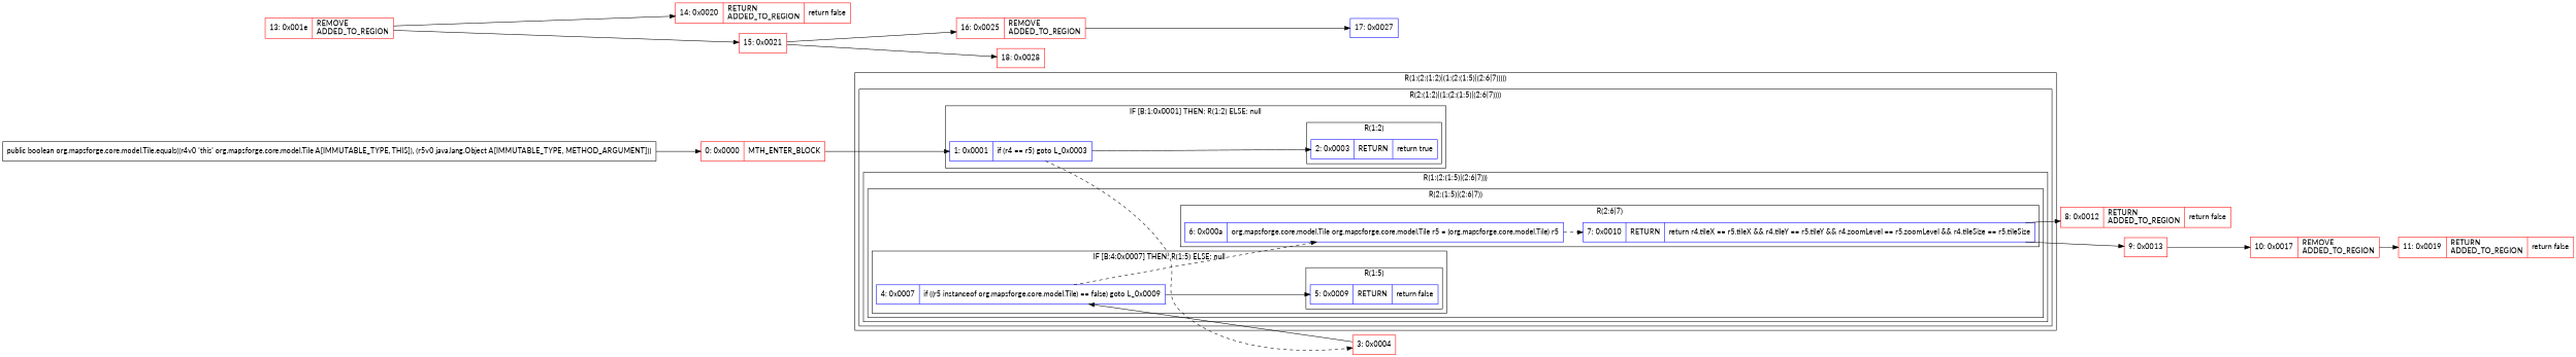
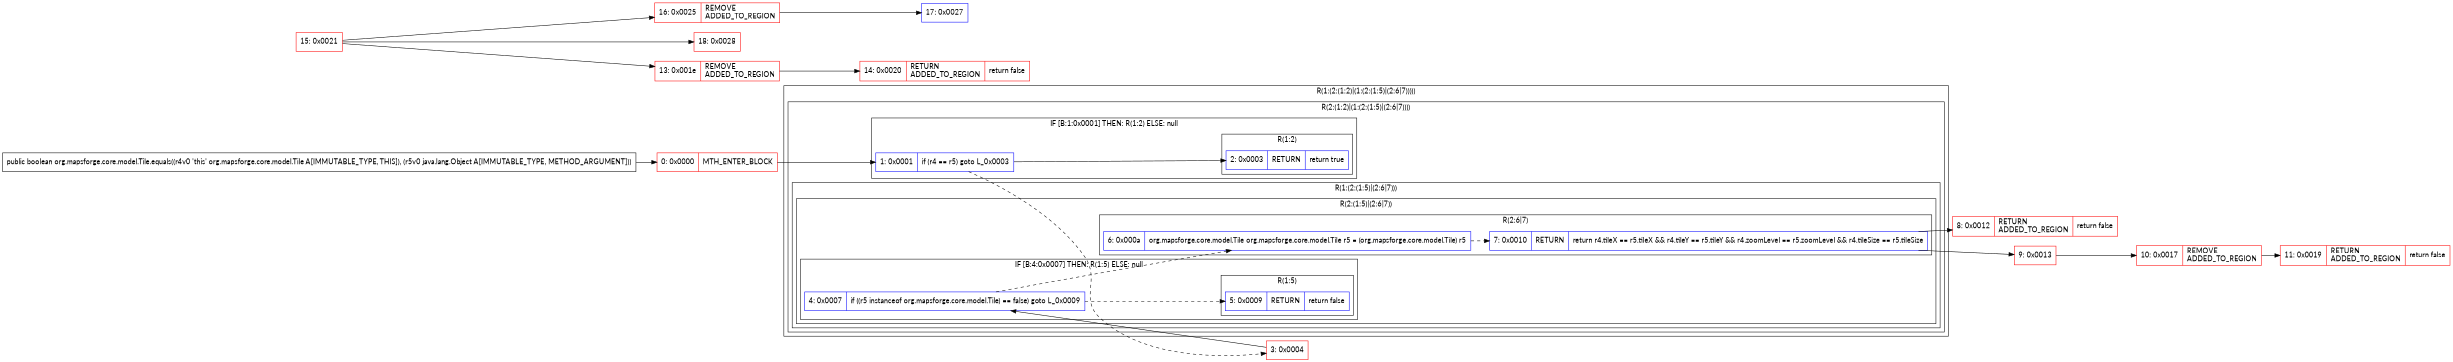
  digraph {
    fontname=Lato
    rankdir=LR
    node [color=red fontname=Lato shape=record]
    edge [fontname=Lato]
    n1 [color=blue label="{2\:\ 0x0003|RETURN\l|return true\l}"]
    n2 [color=blue label="{1\:\ 0x0001|if (r4 == r5) goto L_0x0003\l}"]
    n3 [color=blue label="{5\:\ 0x0009|RETURN\l|return false\l}"]
    n4 [color=blue label="{4\:\ 0x0007|if ((r5 instanceof org.mapsforge.core.model.Tile) == false) goto L_0x0009\l}"]
    n5 [color=blue label="{6\:\ 0x000a|org.mapsforge.core.model.Tile org.mapsforge.core.model.Tile r5 = (org.mapsforge.core.model.Tile) r5\l}"]
    n6 [color=blue label="{7\:\ 0x0010|RETURN\l|return r4.tileX == r5.tileX && r4.tileY == r5.tileY && r4.zoomLevel == r5.zoomLevel && r4.tileSize == r5.tileSize\l}"]
    n7 [label="{3\:\ 0x0004}"]
    n8 [label="{8\:\ 0x0012|RETURN\lADDED_TO_REGION\l|return false\l}"]
    n9 [label="{9\:\ 0x0013}"]
    n10 [label="{10\:\ 0x0017|REMOVE\lADDED_TO_REGION\l}"]
    n11 [label="{0\:\ 0x0000|MTH_ENTER_BLOCK\l}"]
    n12 [label="{11\:\ 0x0019|RETURN\lADDED_TO_REGION\l|return false\l}"]
    n13 [label="{13\:\ 0x001e|REMOVE\lADDED_TO_REGION\l}"]
    n14 [label="{14\:\ 0x0020|RETURN\lADDED_TO_REGION\l|return false\l}"]
    n15 [label="{15\:\ 0x0021}"]
    n16 [label="{16\:\ 0x0025|REMOVE\lADDED_TO_REGION\l}"]
    n17 [label="{18\:\ 0x0028}"]
    n18 [color=blue label="{17\:\ 0x0027}"]
    n19 [label="{public boolean org.mapsforge.core.model.Tile.equals((r4v0 'this' org.mapsforge.core.model.Tile A[IMMUTABLE_TYPE, THIS]), (r5v0 java.lang.Object A[IMMUTABLE_TYPE, METHOD_ARGUMENT])) }" color=""]
    subgraph cluster_1 {
      label="R(1:(2:(1:2)|(1:(2:(1:5)|(2:6|7)))))"
      subgraph cluster_2 {
        label="R(2:(1:2)|(1:(2:(1:5)|(2:6|7))))"
        subgraph cluster_3 {
          label="IF [B:1:0x0001] THEN: R(1:2) ELSE: null"
          n2
          subgraph cluster_4 {
            label="R(1:2)"
            n1
          }
        }
        subgraph cluster_5 {
          label="R(1:(2:(1:5)|(2:6|7)))"
          subgraph cluster_6 {
            label="R(2:(1:5)|(2:6|7))"
            subgraph cluster_7 {
              label="IF [B:4:0x0007] THEN: R(1:5) ELSE: null"
              n4
              subgraph cluster_8 {
                label="R(1:5)"
                n3
              }
            }
            subgraph cluster_9 {
              label="R(2:6|7)"
              n5
              n6
            }
          }
        }
      }
    }
    n2 -> n1
    n2 -> n7 [style=dashed]
-   n4 -> n3
+   n4 -> n3 [style=dashed]
    n4 -> n5 [style=dashed]
    n5 -> n6 [style=dashed]
    n6 -> n8
    n6 -> n9
    n7 -> n4
    n9 -> n10
    n10 -> n12
    n11 -> n2
    n13 -> n14
-   n13 -> n15
+   n15 -> n13
    n15 -> n16
    n15 -> n17
    n16 -> n18
    n19 -> n11
  }
